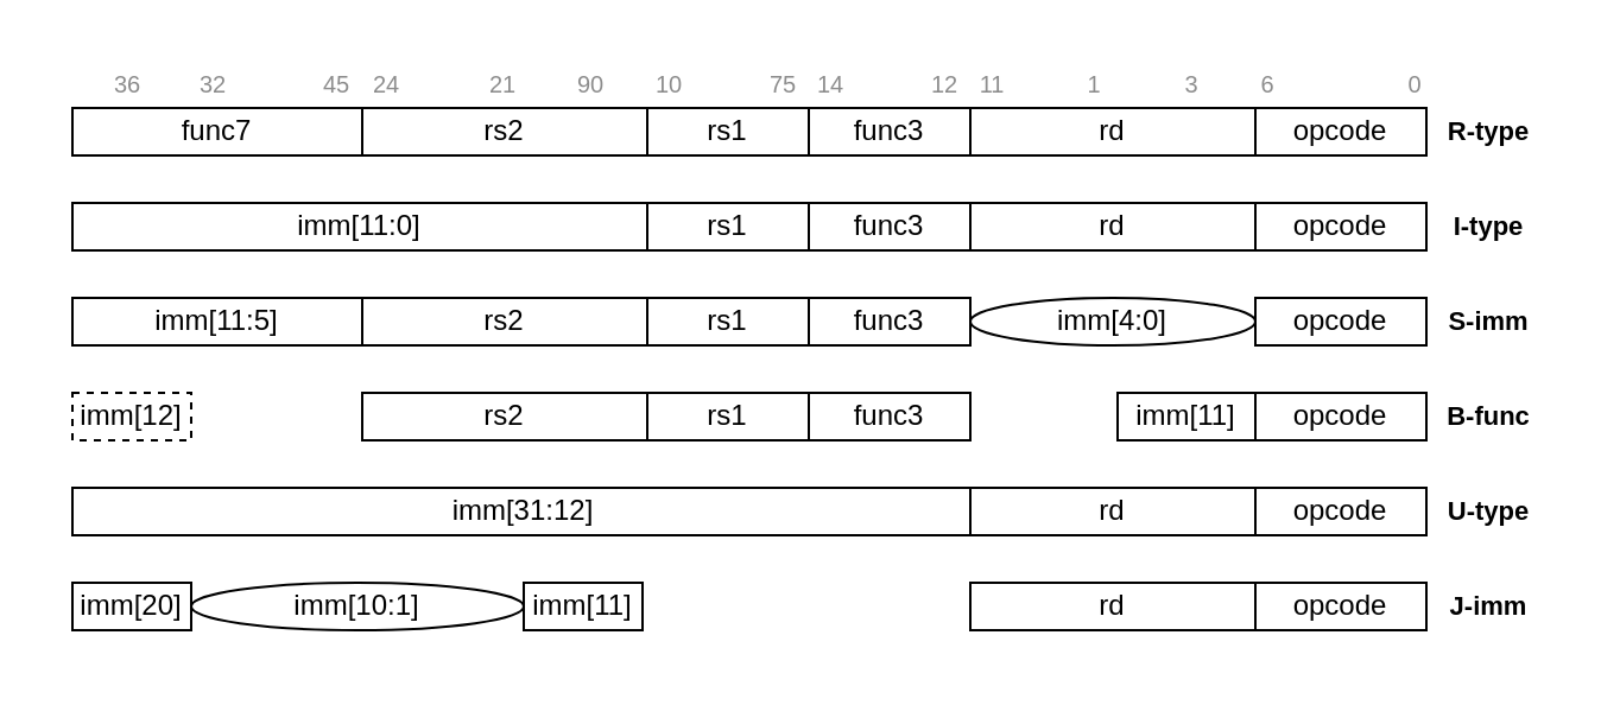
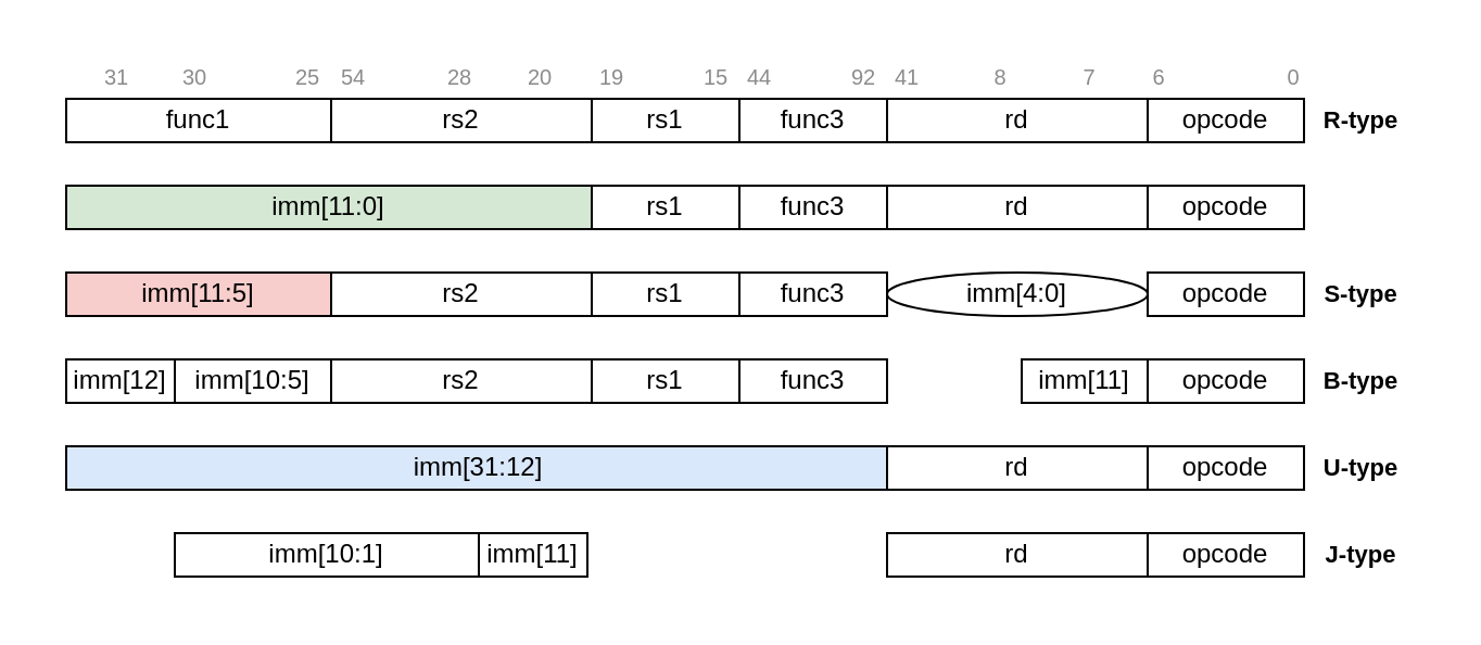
  <mxCell id="0" />
  <mxCell id="1" parent="0" />
  <mxCell id="2" value="" style="rounded=0;whiteSpace=wrap;html=1;strokeColor=none;" parent="1" vertex="1"><mxGeometry x="20" y="25" width="640" height="250" as="geometry" /></mxCell>
  <mxCell id="3" value="" style="group" parent="1" vertex="1" connectable="0"><mxGeometry x="30" y="40" width="626" height="30" as="geometry" /></mxCell>
- <mxCell id="4" value="func7" style="rounded=0;whiteSpace=wrap;html=1;" parent="3" vertex="1"><mxGeometry y="5" width="122" height="20" as="geometry" /></mxCell>
+ <mxCell id="4" value="func1" style="rounded=0;whiteSpace=wrap;html=1;" parent="3" vertex="1"><mxGeometry y="5" width="122" height="20" as="geometry" /></mxCell>
  <mxCell id="5" value="rs2" style="rounded=0;whiteSpace=wrap;html=1;" parent="3" vertex="1"><mxGeometry x="122" y="5" width="120" height="20" as="geometry" /></mxCell>
  <mxCell id="6" value="func3" style="rounded=0;whiteSpace=wrap;html=1;" parent="3" vertex="1"><mxGeometry x="310" y="5" width="68" height="20" as="geometry" /></mxCell>
  <mxCell id="7" value="rd" style="rounded=0;whiteSpace=wrap;html=1;" parent="3" vertex="1"><mxGeometry x="378" y="5" width="120" height="20" as="geometry" /></mxCell>
  <mxCell id="8" value="opcode" style="rounded=0;whiteSpace=wrap;html=1;" parent="3" vertex="1"><mxGeometry x="498" y="5" width="72" height="20" as="geometry" /></mxCell>
  <mxCell id="9" value="rs1" style="rounded=0;whiteSpace=wrap;html=1;" parent="3" vertex="1"><mxGeometry x="242" y="5" width="68" height="20" as="geometry" /></mxCell>
  <mxCell id="10" value="R-type" style="text;html=1;align=center;verticalAlign=middle;resizable=0;points=[];autosize=1;strokeColor=none;fillColor=none;fontStyle=1;fontSize=11;" parent="3" vertex="1"><mxGeometry x="566" width="60" height="30" as="geometry" /></mxCell>
  <mxCell id="11" value="" style="group" parent="1" vertex="1" connectable="0"><mxGeometry x="30" y="80" width="621" height="30" as="geometry" /></mxCell>
- <mxCell id="12" value="imm[11:0]" style="rounded=0;whiteSpace=wrap;html=1;" parent="11" vertex="1"><mxGeometry y="5" width="242" height="20" as="geometry" /></mxCell>
+ <mxCell id="12" value="imm[11:0]" style="rounded=0;whiteSpace=wrap;html=1;fillColor=#d5e8d4;" parent="11" vertex="1"><mxGeometry y="5" width="242" height="20" as="geometry" /></mxCell>
  <mxCell id="13" value="rd" style="rounded=0;whiteSpace=wrap;html=1;" parent="11" vertex="1"><mxGeometry x="378" y="5" width="120" height="20" as="geometry" /></mxCell>
  <mxCell id="14" value="opcode" style="rounded=0;whiteSpace=wrap;html=1;" parent="11" vertex="1"><mxGeometry x="498" y="5" width="72" height="20" as="geometry" /></mxCell>
  <mxCell id="15" value="func3" style="rounded=0;whiteSpace=wrap;html=1;" parent="11" vertex="1"><mxGeometry x="310" y="5" width="68" height="20" as="geometry" /></mxCell>
  <mxCell id="16" value="rs1" style="rounded=0;whiteSpace=wrap;html=1;" parent="11" vertex="1"><mxGeometry x="242" y="5" width="68" height="20" as="geometry" /></mxCell>
- <mxCell id="17" value="I-type" style="text;html=1;align=center;verticalAlign=middle;resizable=0;points=[];autosize=1;strokeColor=none;fillColor=none;fontStyle=1;fontSize=11;" parent="11" vertex="1"><mxGeometry x="571" width="50" height="30" as="geometry" /></mxCell>
  <mxCell id="18" value="" style="group" parent="1" vertex="1" connectable="0"><mxGeometry x="30" y="120" width="626" height="30" as="geometry" /></mxCell>
- <mxCell id="19" value="imm[11:5]" style="rounded=0;whiteSpace=wrap;html=1;" parent="18" vertex="1"><mxGeometry y="5" width="122" height="20" as="geometry" /></mxCell>
+ <mxCell id="19" value="imm[11:5]" style="rounded=0;whiteSpace=wrap;html=1;fillColor=#f8cecc;" parent="18" vertex="1"><mxGeometry y="5" width="122" height="20" as="geometry" /></mxCell>
  <mxCell id="20" value="rs2" style="rounded=0;whiteSpace=wrap;html=1;" parent="18" vertex="1"><mxGeometry x="122" y="5" width="120" height="20" as="geometry" /></mxCell>
  <mxCell id="21" value="imm[4:0]" style="ellipse;whiteSpace=wrap;html=1;" parent="18" vertex="1"><mxGeometry x="378" y="5" width="120" height="20" as="geometry" /></mxCell>
  <mxCell id="22" value="opcode" style="rounded=0;whiteSpace=wrap;html=1;" parent="18" vertex="1"><mxGeometry x="498" y="5" width="72" height="20" as="geometry" /></mxCell>
  <mxCell id="23" value="func3" style="rounded=0;whiteSpace=wrap;html=1;" parent="18" vertex="1"><mxGeometry x="310" y="5" width="68" height="20" as="geometry" /></mxCell>
  <mxCell id="24" value="rs1" style="rounded=0;whiteSpace=wrap;html=1;" parent="18" vertex="1"><mxGeometry x="242" y="5" width="68" height="20" as="geometry" /></mxCell>
- <mxCell id="25" value="S-imm" style="text;html=1;align=center;verticalAlign=middle;resizable=0;points=[];autosize=1;strokeColor=none;fillColor=none;fontStyle=1;fontSize=11;" parent="18" vertex="1"><mxGeometry x="566" width="60" height="30" as="geometry" /></mxCell>
+ <mxCell id="25" value="S-type" style="text;html=1;align=center;verticalAlign=middle;resizable=0;points=[];autosize=1;strokeColor=none;fillColor=none;fontStyle=1;fontSize=11;" parent="18" vertex="1"><mxGeometry x="566" width="60" height="30" as="geometry" /></mxCell>
  <mxCell id="26" value="" style="group" parent="1" vertex="1" connectable="0"><mxGeometry x="30" y="160" width="626" height="30" as="geometry" /></mxCell>
  <mxCell id="27" value="rs2" style="rounded=0;whiteSpace=wrap;html=1;" parent="26" vertex="1"><mxGeometry x="122" y="5" width="120" height="20" as="geometry" /></mxCell>
  <mxCell id="28" value="imm[11]" style="rounded=0;whiteSpace=wrap;html=1;" parent="26" vertex="1"><mxGeometry x="440" y="5" width="58" height="20" as="geometry" /></mxCell>
- <mxCell id="30" value="imm[12]" style="rounded=0;whiteSpace=wrap;html=1;dashed=1;" parent="26" vertex="1"><mxGeometry y="5" width="50" height="20" as="geometry" /></mxCell>
+ <mxCell id="29" value="imm[10:5]" style="rounded=0;whiteSpace=wrap;html=1;" parent="26" vertex="1"><mxGeometry x="50" y="5" width="72" height="20" as="geometry" /></mxCell>
+ <mxCell id="30" value="imm[12]" style="rounded=0;whiteSpace=wrap;html=1;" parent="26" vertex="1"><mxGeometry y="5" width="50" height="20" as="geometry" /></mxCell>
  <mxCell id="31" value="opcode" style="rounded=0;whiteSpace=wrap;html=1;" parent="26" vertex="1"><mxGeometry x="498" y="5" width="72" height="20" as="geometry" /></mxCell>
  <mxCell id="32" value="func3" style="rounded=0;whiteSpace=wrap;html=1;" parent="26" vertex="1"><mxGeometry x="310" y="5" width="68" height="20" as="geometry" /></mxCell>
  <mxCell id="33" value="rs1" style="rounded=0;whiteSpace=wrap;html=1;" parent="26" vertex="1"><mxGeometry x="242" y="5" width="68" height="20" as="geometry" /></mxCell>
- <mxCell id="34" value="B-func" style="text;html=1;align=center;verticalAlign=middle;resizable=0;points=[];autosize=1;strokeColor=none;fillColor=none;fontStyle=1;fontSize=11;" parent="26" vertex="1"><mxGeometry x="566" width="60" height="30" as="geometry" /></mxCell>
+ <mxCell id="34" value="B-type" style="text;html=1;align=center;verticalAlign=middle;resizable=0;points=[];autosize=1;strokeColor=none;fillColor=none;fontStyle=1;fontSize=11;" parent="26" vertex="1"><mxGeometry x="566" width="60" height="30" as="geometry" /></mxCell>
  <mxCell id="35" value="" style="group" parent="1" vertex="1" connectable="0"><mxGeometry x="30" y="200" width="626" height="30" as="geometry" /></mxCell>
- <mxCell id="36" value="imm[31:12]" style="rounded=0;whiteSpace=wrap;html=1;" parent="35" vertex="1"><mxGeometry y="5" width="380" height="20" as="geometry" /></mxCell>
+ <mxCell id="36" value="imm[31:12]" style="rounded=0;whiteSpace=wrap;html=1;fillColor=#dae8fc;" parent="35" vertex="1"><mxGeometry y="5" width="380" height="20" as="geometry" /></mxCell>
  <mxCell id="37" value="rd" style="rounded=0;whiteSpace=wrap;html=1;" parent="35" vertex="1"><mxGeometry x="378" y="5" width="120" height="20" as="geometry" /></mxCell>
  <mxCell id="38" value="opcode" style="rounded=0;whiteSpace=wrap;html=1;" parent="35" vertex="1"><mxGeometry x="498" y="5" width="72" height="20" as="geometry" /></mxCell>
  <mxCell id="39" value="U-type" style="text;html=1;align=center;verticalAlign=middle;resizable=0;points=[];autosize=1;strokeColor=none;fillColor=none;fontStyle=1;fontSize=11;" parent="35" vertex="1"><mxGeometry x="566" width="60" height="30" as="geometry" /></mxCell>
  <mxCell id="40" value="" style="group" parent="1" vertex="1" connectable="0"><mxGeometry x="30" y="240" width="621" height="30" as="geometry" /></mxCell>
- <mxCell id="41" value="imm[10:1]" style="ellipse;whiteSpace=wrap;html=1;" parent="40" vertex="1"><mxGeometry x="50" y="5" width="140" height="20" as="geometry" /></mxCell>
+ <mxCell id="41" value="imm[10:1]" style="rounded=0;whiteSpace=wrap;html=1;" parent="40" vertex="1"><mxGeometry x="50" y="5" width="140" height="20" as="geometry" /></mxCell>
  <mxCell id="42" value="imm[11]" style="rounded=0;whiteSpace=wrap;html=1;" parent="40" vertex="1"><mxGeometry x="190" y="5" width="50" height="20" as="geometry" /></mxCell>
  <mxCell id="43" value="rd" style="rounded=0;whiteSpace=wrap;html=1;" parent="40" vertex="1"><mxGeometry x="378" y="5" width="120" height="20" as="geometry" /></mxCell>
- <mxCell id="44" value="imm[20]" style="rounded=0;whiteSpace=wrap;html=1;" parent="40" vertex="1"><mxGeometry y="5" width="50" height="20" as="geometry" /></mxCell>
  <mxCell id="45" value="opcode" style="rounded=0;whiteSpace=wrap;html=1;" parent="40" vertex="1"><mxGeometry x="498" y="5" width="72" height="20" as="geometry" /></mxCell>
- <mxCell id="46" value="J-imm" style="text;html=1;align=center;verticalAlign=middle;resizable=0;points=[];autosize=1;strokeColor=none;fillColor=none;fontStyle=1;fontSize=11;" parent="40" vertex="1"><mxGeometry x="571" width="50" height="30" as="geometry" /></mxCell>
+ <mxCell id="46" value="J-type" style="text;html=1;align=center;verticalAlign=middle;resizable=0;points=[];autosize=1;strokeColor=none;fillColor=none;fontStyle=1;fontSize=11;" parent="40" vertex="1"><mxGeometry x="571" width="50" height="30" as="geometry" /></mxCell>
  <mxCell id="47" value="0" style="text;html=1;align=center;verticalAlign=middle;resizable=0;points=[];autosize=1;strokeColor=none;fillColor=none;fontSize=10;fontColor=#8C8C8C;" parent="1" vertex="1"><mxGeometry x="580" y="20" width="30" height="30" as="geometry" /></mxCell>
  <mxCell id="48" value="6" style="text;html=1;align=center;verticalAlign=middle;resizable=0;points=[];autosize=1;strokeColor=none;fillColor=none;fontSize=10;fontColor=#8C8C8C;" parent="1" vertex="1"><mxGeometry x="518" y="20" width="30" height="30" as="geometry" /></mxCell>
- <mxCell id="49" value="3" style="text;html=1;align=center;verticalAlign=middle;resizable=0;points=[];autosize=1;strokeColor=none;fillColor=none;fontSize=10;fontColor=#8C8C8C;" parent="1" vertex="1"><mxGeometry x="486" y="20" width="30" height="30" as="geometry" /></mxCell>
- <mxCell id="50" value="1" style="text;html=1;align=center;verticalAlign=middle;resizable=0;points=[];autosize=1;strokeColor=none;fillColor=none;fontSize=10;fontColor=#8C8C8C;" parent="1" vertex="1"><mxGeometry x="445" y="20" width="30" height="30" as="geometry" /></mxCell>
- <mxCell id="51" value="11" style="text;html=1;align=center;verticalAlign=middle;resizable=0;points=[];autosize=1;strokeColor=none;fillColor=none;fontSize=10;fontColor=#8C8C8C;" parent="1" vertex="1"><mxGeometry x="402" y="20" width="30" height="30" as="geometry" /></mxCell>
- <mxCell id="52" value="12" style="text;html=1;align=center;verticalAlign=middle;resizable=0;points=[];autosize=1;strokeColor=none;fillColor=none;fontSize=10;fontColor=#8C8C8C;" parent="1" vertex="1"><mxGeometry x="382" y="20" width="30" height="30" as="geometry" /></mxCell>
- <mxCell id="53" value="14" style="text;html=1;align=center;verticalAlign=middle;resizable=0;points=[];autosize=1;strokeColor=none;fillColor=none;fontSize=10;fontColor=#8C8C8C;" parent="1" vertex="1"><mxGeometry x="334" y="20" width="30" height="30" as="geometry" /></mxCell>
- <mxCell id="54" value="75" style="text;html=1;align=center;verticalAlign=middle;resizable=0;points=[];autosize=1;strokeColor=none;fillColor=none;fontSize=10;fontColor=#8C8C8C;" parent="1" vertex="1"><mxGeometry x="314" y="20" width="30" height="30" as="geometry" /></mxCell>
- <mxCell id="55" value="10" style="text;html=1;align=center;verticalAlign=middle;resizable=0;points=[];autosize=1;strokeColor=none;fillColor=none;fontSize=10;fontColor=#8C8C8C;" parent="1" vertex="1"><mxGeometry x="266" y="20" width="30" height="30" as="geometry" /></mxCell>
- <mxCell id="56" value="90" style="text;html=1;align=center;verticalAlign=middle;resizable=0;points=[];autosize=1;strokeColor=none;fillColor=none;fontSize=10;fontColor=#8C8C8C;" parent="1" vertex="1"><mxGeometry x="233" y="20" width="30" height="30" as="geometry" /></mxCell>
- <mxCell id="57" value="21" style="text;html=1;align=center;verticalAlign=middle;resizable=0;points=[];autosize=1;strokeColor=none;fillColor=none;fontSize=10;fontColor=#8C8C8C;" parent="1" vertex="1"><mxGeometry x="196" y="20" width="30" height="30" as="geometry" /></mxCell>
- <mxCell id="58" value="24" style="text;html=1;align=center;verticalAlign=middle;resizable=0;points=[];autosize=1;strokeColor=none;fillColor=none;fontSize=10;fontColor=#8C8C8C;" parent="1" vertex="1"><mxGeometry x="147" y="20" width="30" height="30" as="geometry" /></mxCell>
- <mxCell id="59" value="45" style="text;html=1;align=center;verticalAlign=middle;resizable=0;points=[];autosize=1;strokeColor=none;fillColor=none;fontSize=10;fontColor=#8C8C8C;" parent="1" vertex="1"><mxGeometry x="126" y="20" width="30" height="30" as="geometry" /></mxCell>
- <mxCell id="60" value="32" style="text;html=1;align=center;verticalAlign=middle;resizable=0;points=[];autosize=1;strokeColor=none;fillColor=none;fontSize=10;fontColor=#8C8C8C;" parent="1" vertex="1"><mxGeometry x="74" y="20" width="30" height="30" as="geometry" /></mxCell>
- <mxCell id="61" value="36" style="text;html=1;align=center;verticalAlign=middle;resizable=0;points=[];autosize=1;strokeColor=none;fillColor=none;fontSize=10;fontColor=#8C8C8C;" parent="1" vertex="1"><mxGeometry x="38" y="20" width="30" height="30" as="geometry" /></mxCell>
+ <mxCell id="49" value="7" style="text;html=1;align=center;verticalAlign=middle;resizable=0;points=[];autosize=1;strokeColor=none;fillColor=none;fontSize=10;fontColor=#8C8C8C;" parent="1" vertex="1"><mxGeometry x="486" y="20" width="30" height="30" as="geometry" /></mxCell>
+ <mxCell id="50" value="8" style="text;html=1;align=center;verticalAlign=middle;resizable=0;points=[];autosize=1;strokeColor=none;fillColor=none;fontSize=10;fontColor=#8C8C8C;" parent="1" vertex="1"><mxGeometry x="445" y="20" width="30" height="30" as="geometry" /></mxCell>
+ <mxCell id="51" value="41" style="text;html=1;align=center;verticalAlign=middle;resizable=0;points=[];autosize=1;strokeColor=none;fillColor=none;fontSize=10;fontColor=#8C8C8C;" parent="1" vertex="1"><mxGeometry x="402" y="20" width="30" height="30" as="geometry" /></mxCell>
+ <mxCell id="52" value="92" style="text;html=1;align=center;verticalAlign=middle;resizable=0;points=[];autosize=1;strokeColor=none;fillColor=none;fontSize=10;fontColor=#8C8C8C;" parent="1" vertex="1"><mxGeometry x="382" y="20" width="30" height="30" as="geometry" /></mxCell>
+ <mxCell id="53" value="44" style="text;html=1;align=center;verticalAlign=middle;resizable=0;points=[];autosize=1;strokeColor=none;fillColor=none;fontSize=10;fontColor=#8C8C8C;" parent="1" vertex="1"><mxGeometry x="334" y="20" width="30" height="30" as="geometry" /></mxCell>
+ <mxCell id="54" value="15" style="text;html=1;align=center;verticalAlign=middle;resizable=0;points=[];autosize=1;strokeColor=none;fillColor=none;fontSize=10;fontColor=#8C8C8C;" parent="1" vertex="1"><mxGeometry x="314" y="20" width="30" height="30" as="geometry" /></mxCell>
+ <mxCell id="55" value="19" style="text;html=1;align=center;verticalAlign=middle;resizable=0;points=[];autosize=1;strokeColor=none;fillColor=none;fontSize=10;fontColor=#8C8C8C;" parent="1" vertex="1"><mxGeometry x="266" y="20" width="30" height="30" as="geometry" /></mxCell>
+ <mxCell id="56" value="20" style="text;html=1;align=center;verticalAlign=middle;resizable=0;points=[];autosize=1;strokeColor=none;fillColor=none;fontSize=10;fontColor=#8C8C8C;" parent="1" vertex="1"><mxGeometry x="233" y="20" width="30" height="30" as="geometry" /></mxCell>
+ <mxCell id="57" value="28" style="text;html=1;align=center;verticalAlign=middle;resizable=0;points=[];autosize=1;strokeColor=none;fillColor=none;fontSize=10;fontColor=#8C8C8C;" parent="1" vertex="1"><mxGeometry x="196" y="20" width="30" height="30" as="geometry" /></mxCell>
+ <mxCell id="58" value="54" style="text;html=1;align=center;verticalAlign=middle;resizable=0;points=[];autosize=1;strokeColor=none;fillColor=none;fontSize=10;fontColor=#8C8C8C;" parent="1" vertex="1"><mxGeometry x="147" y="20" width="30" height="30" as="geometry" /></mxCell>
+ <mxCell id="59" value="25" style="text;html=1;align=center;verticalAlign=middle;resizable=0;points=[];autosize=1;strokeColor=none;fillColor=none;fontSize=10;fontColor=#8C8C8C;" parent="1" vertex="1"><mxGeometry x="126" y="20" width="30" height="30" as="geometry" /></mxCell>
+ <mxCell id="60" value="30" style="text;html=1;align=center;verticalAlign=middle;resizable=0;points=[];autosize=1;strokeColor=none;fillColor=none;fontSize=10;fontColor=#8C8C8C;" parent="1" vertex="1"><mxGeometry x="74" y="20" width="30" height="30" as="geometry" /></mxCell>
+ <mxCell id="61" value="31" style="text;html=1;align=center;verticalAlign=middle;resizable=0;points=[];autosize=1;strokeColor=none;fillColor=none;fontSize=10;fontColor=#8C8C8C;" parent="1" vertex="1"><mxGeometry x="38" y="20" width="30" height="30" as="geometry" /></mxCell>
